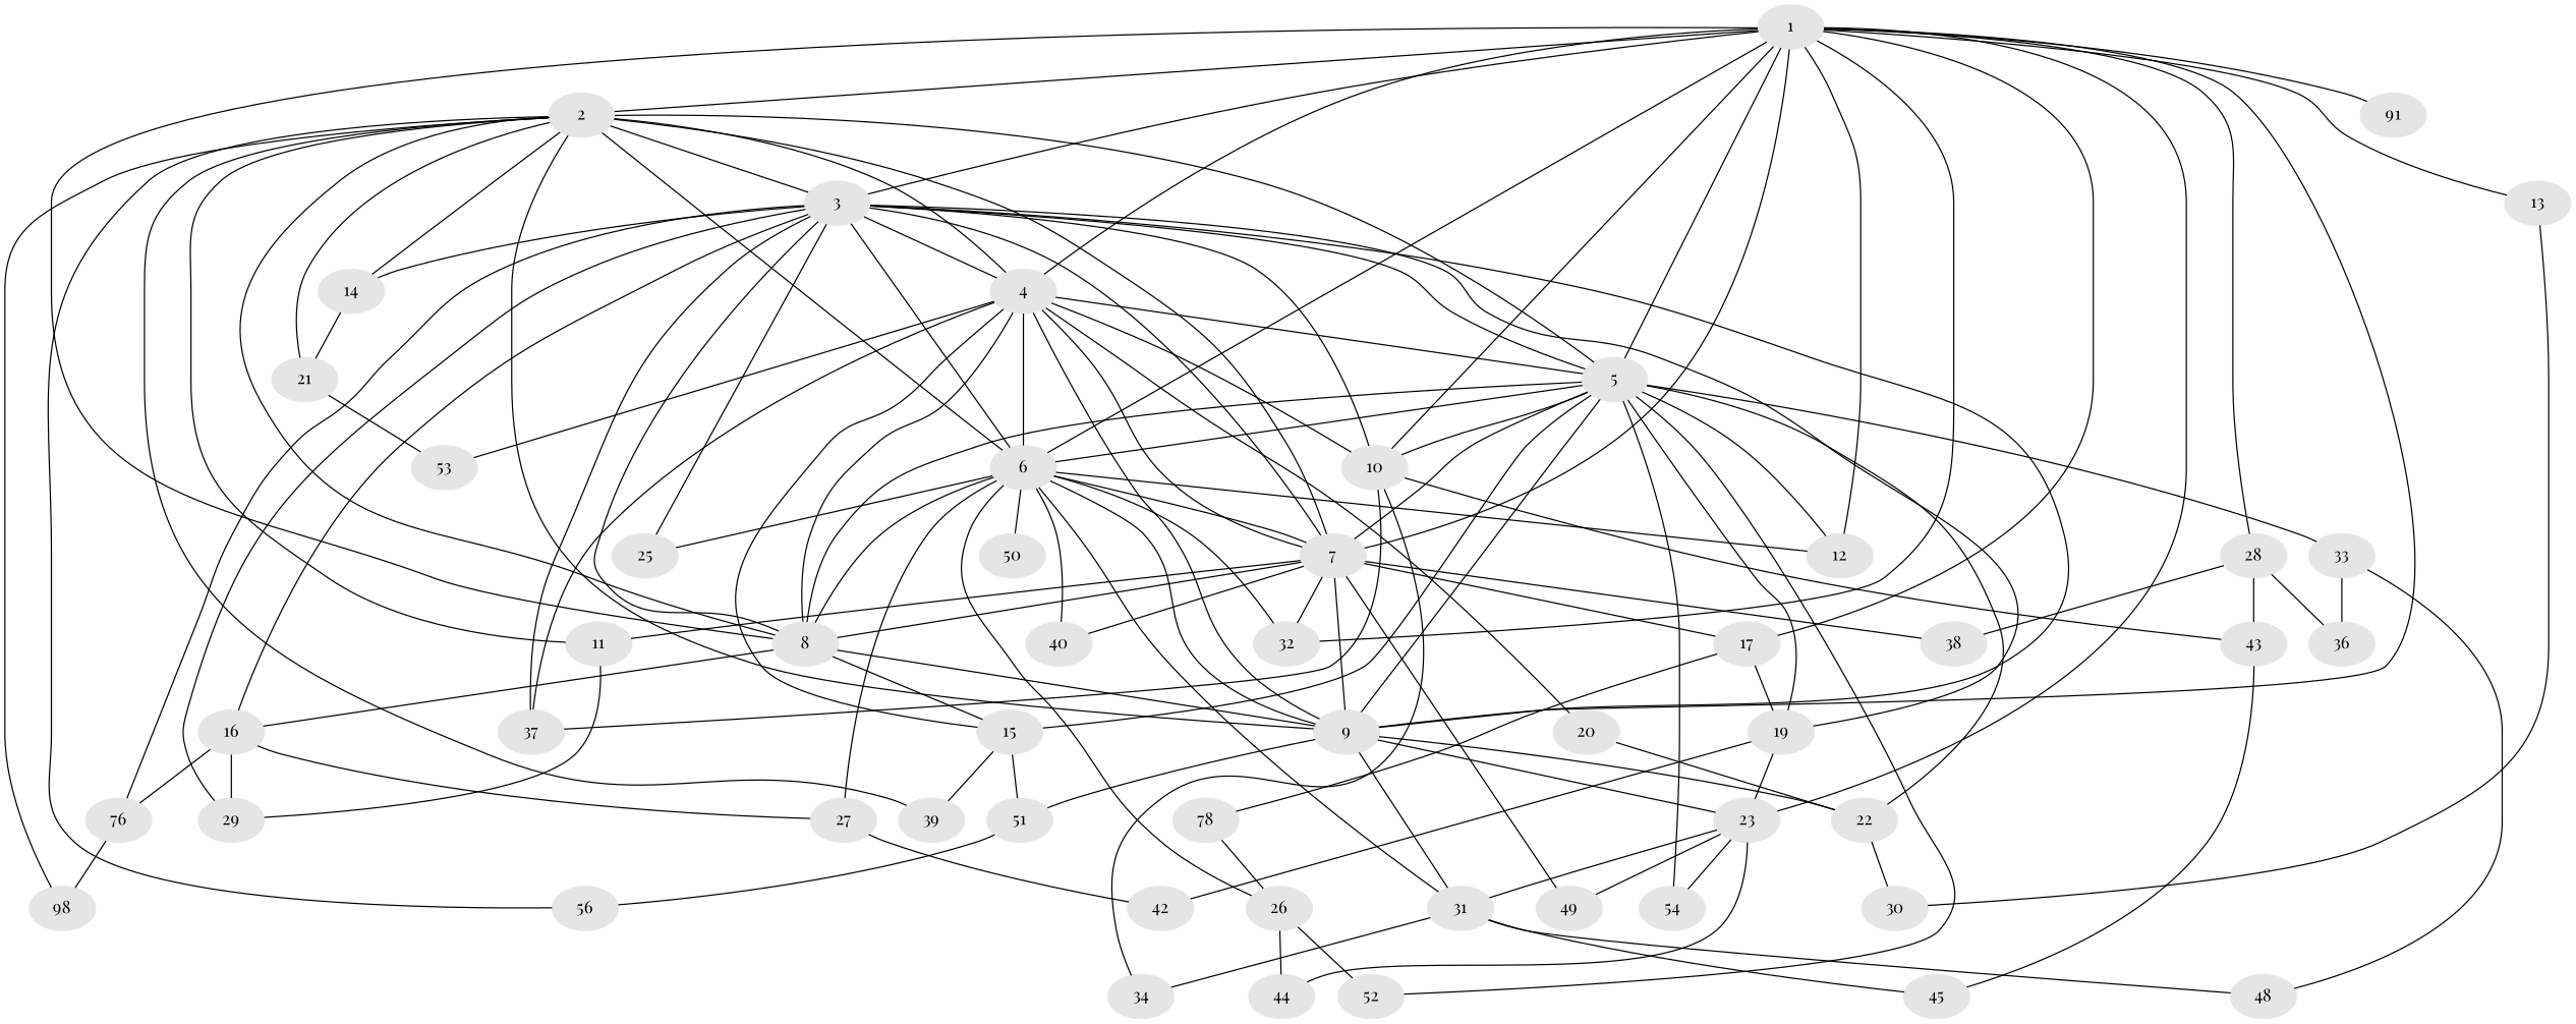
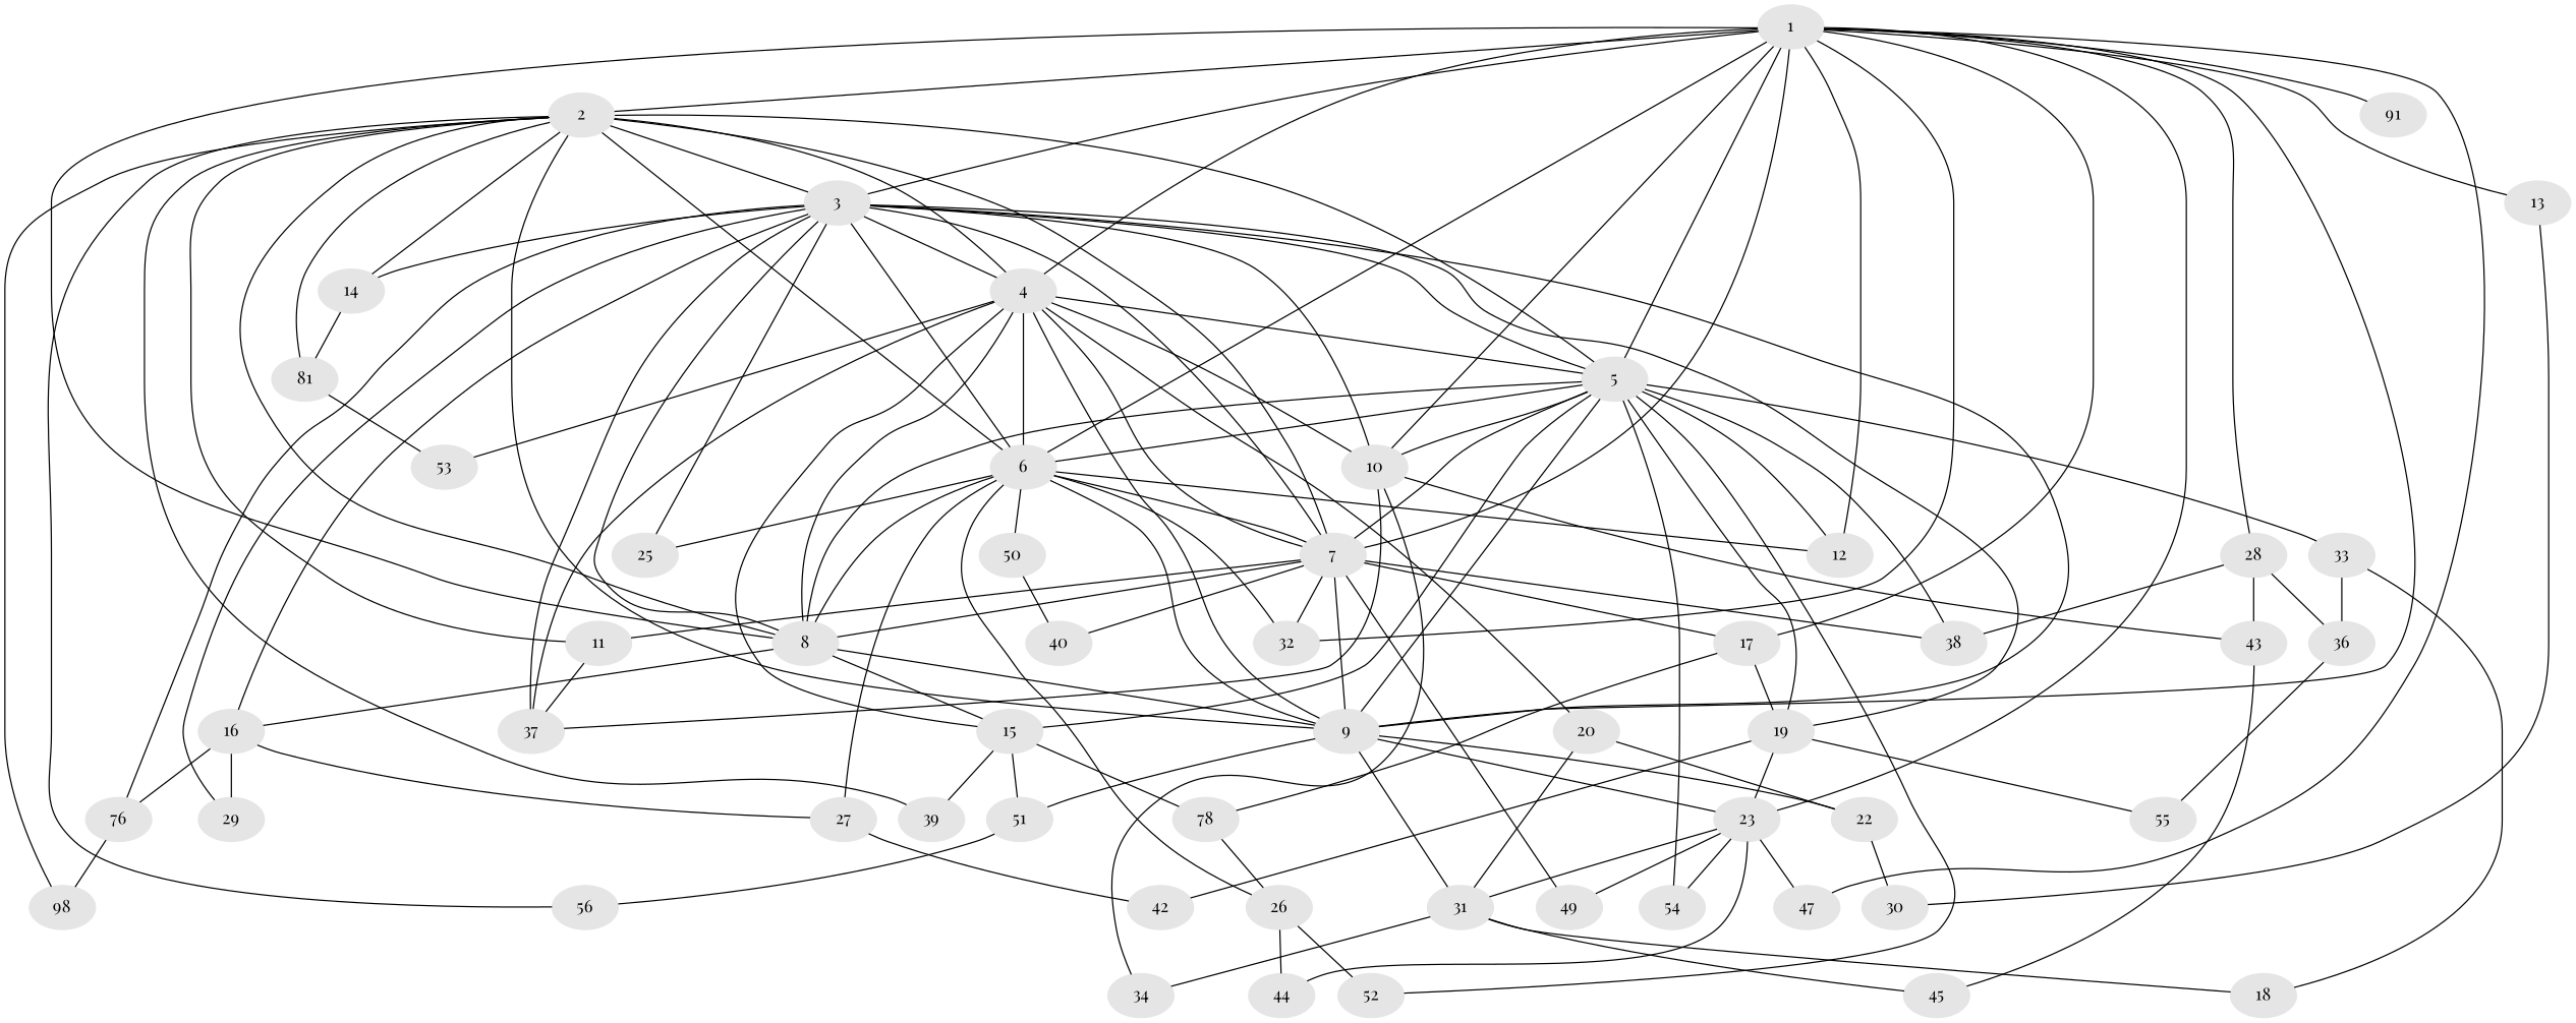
  graph {
    fontname="Playfair Display"
    node [color=gray90 fontname="Playfair Display" style=filled]
    edge [fontname="Playfair Display" weight=1.0]
    1
    2
    3
    4
    5
    6
    7
    8
    9
    10
    12
    13
    17
    23
    28
    32
    n17 [label=91]
+   47
    11
    14
-   21
+   21 [label=81]
    39
    56
    n24 [label=98]
    16
    19
    25
    29
    37
    n30 [label=76]
    15
    20
    53
    33
    38
    52
    54
    26
    27
    31
    40
    50
    49
    22
    51
    34
    43
    30
    n49 [label=78]
    44
    36
    42
-   48
+   55
+   48 [label=18]
    45
    1 -- 2
    1 -- 3
    1 -- 4 [weight=2.0]
    1 -- 5
    1 -- 6 [weight=2.0]
    1 -- 7
    1 -- 8
    1 -- 9
    1 -- 10 [weight=2.0]
    1 -- 12
    1 -- 13
    1 -- 17
    1 -- 23
    1 -- 28
    1 -- 32
    1 -- n17
+   1 -- 47
    2 -- 3 [weight=2.0]
    2 -- 4 [weight=2.0]
    2 -- 5
    2 -- 6 [weight=2.0]
    2 -- 7
    2 -- 8 [weight=2.0]
    2 -- 9
    2 -- 11
    2 -- 14
    2 -- 21
    2 -- 39
    2 -- 56
    2 -- n24
    3 -- 4
    3 -- 5
    3 -- 6 [weight=3.0]
    3 -- 7
    3 -- 8
    3 -- 9 [weight=2.0]
    3 -- 10
    3 -- 14
    3 -- 16
    3 -- 19
    3 -- 25
    3 -- 29
    3 -- 37
    3 -- n30
    4 -- 5
    4 -- 6 [weight=2.0]
    4 -- 7
    4 -- 8
    4 -- 9
    4 -- 10
    4 -- 37
    4 -- 15
    4 -- 20
    4 -- 53
    5 -- 6 [weight=3.0]
    5 -- 7
    5 -- 8 [weight=2.0]
    5 -- 9
    5 -- 10
    5 -- 12
    5 -- 19
    5 -- 15
    5 -- 33
-   5 -- 22
+   5 -- 38
    5 -- 52
    5 -- 54
    6 -- 7 [weight=3.0]
    6 -- 8 [weight=2.0]
    6 -- 9 [weight=2.0]
    6 -- 12
    6 -- 32
    6 -- 25
    6 -- 26
    6 -- 27
-   6 -- 31
-   6 -- 40
+   20 -- 31
+   50 -- 40
    6 -- 50
    7 -- 8
    7 -- 9
    7 -- 17
    7 -- 32
    7 -- 11
    7 -- 38
    7 -- 40
    7 -- 49
    8 -- 9
    8 -- 16
    8 -- 15
    9 -- 23
    9 -- 31
    9 -- 22
    9 -- 51
    10 -- 37
    10 -- 34
    10 -- 43
    13 -- 30
    17 -- 19
    17 -- n49
+   23 -- 47
    23 -- 54
    23 -- 31
    23 -- 49
    23 -- 44
    28 -- 38
    28 -- 43
    28 -- 36
-   11 -- 29
+   11 -- 37
    14 -- 21
    21 -- 53
    16 -- 29
    16 -- n30
    16 -- 27
    19 -- 23
    19 -- 42
+   19 -- 55
    n30 -- n24
    15 -- 39
    15 -- 51
+   15 -- n49
    20 -- 22
    33 -- 36
    33 -- 48
    26 -- 52
    26 -- 44
    27 -- 42
    31 -- 34
    31 -- 48
    31 -- 45
    22 -- 30
    51 -- 56
    43 -- 45
    n49 -- 26
+   36 -- 55
  }
